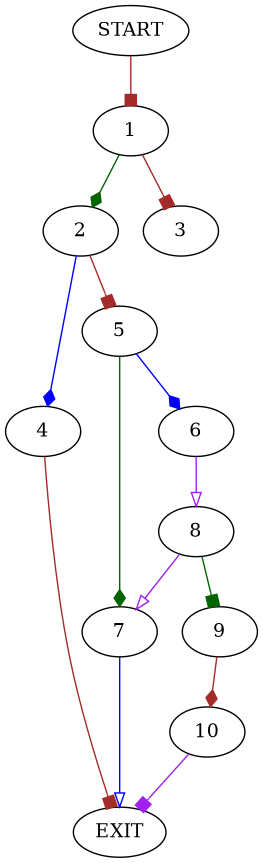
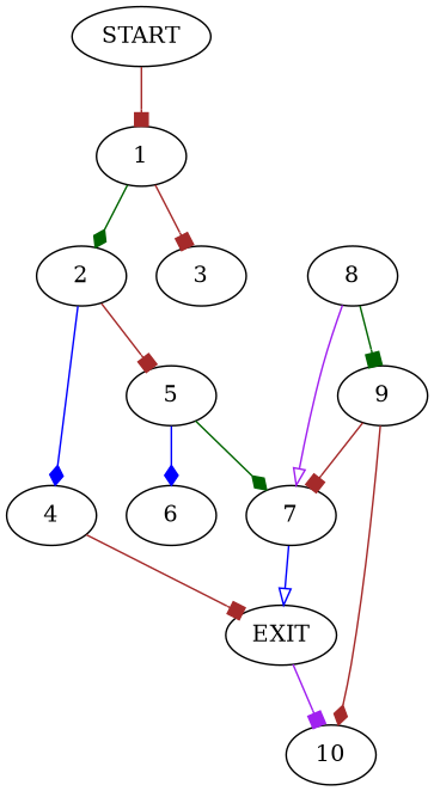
  digraph {
    edge [arrowhead=box color=brown]
    n1 [label=START]
    1
    2
    3
    n5 [label=EXIT]
    4
    5
    6
    7
    8
    9
    10
    n1 -> 1
    1 -> 2 [arrowhead=diamond color=darkgreen]
    1 -> 3
    2 -> 4 [arrowhead=diamond color=blue]
    2 -> 5
    4 -> n5
    5 -> 6 [arrowhead=diamond color=blue]
    5 -> 7 [arrowhead=diamond color=darkgreen]
-   6 -> 8 [arrowhead=onormal color=purple]
    7 -> n5 [arrowhead=onormal color=blue]
    8 -> 7 [arrowhead=onormal color=purple]
    8 -> 9 [color=darkgreen]
+   9 -> 7
    9 -> 10 [arrowhead=diamond]
-   10 -> n5 [color=purple]
+   n5 -> 10 [color=purple]
  }
